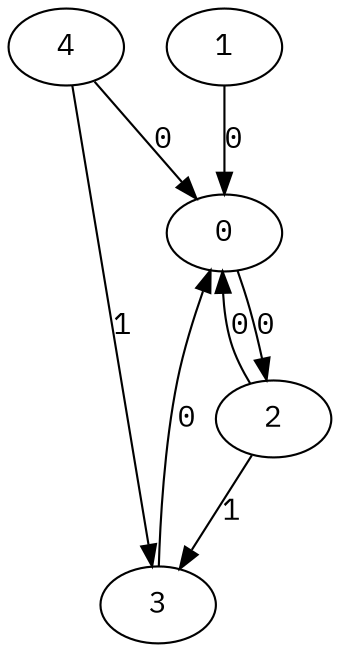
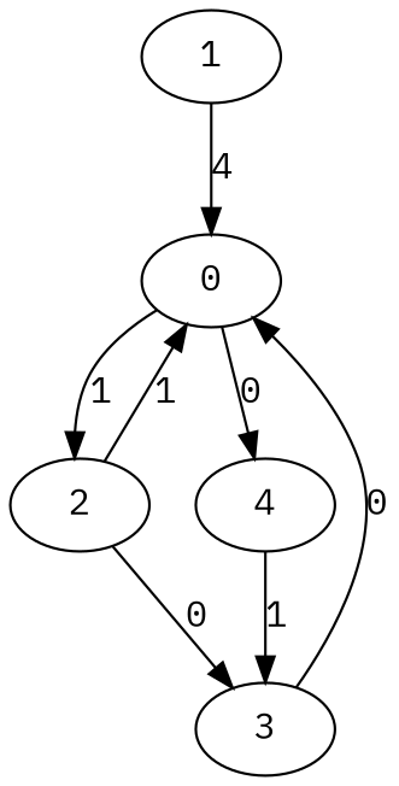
  digraph {
    fontname="IBM Plex Mono"
    node [fontname="IBM Plex Mono"]
    edge [fontname="IBM Plex Mono"]
    0
    2
    4
    1
    3
-   0 -> 2 [label=0]
-   4 -> 0 [label=0]
-   2 -> 0 [label=0]
-   2 -> 3 [label=1]
+   0 -> 2 [label=1]
+   0 -> 4 [label=0]
+   2 -> 0 [label=1]
+   2 -> 3 [label=0]
    4 -> 3 [label=1]
-   1 -> 0 [label=0]
+   1 -> 0 [label=4]
    3 -> 0 [label=0]
  }
